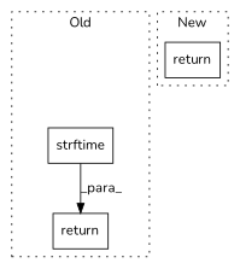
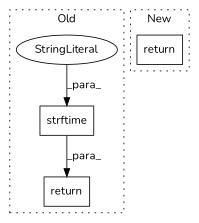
  digraph {
    fontname=Nunito
    node [a=41 l=7 shape=box fontname=Nunito]
    edge [fontname=Nunito]
    n1 [a=32 l="9,1" label=strftime s="2181,2209"]
+   n2 [a=45 l=19 label=StringLiteral s=2190 shape=ellipse]
    n3 [label=return s=2513]
    n4 [label=return s=3080]
    subgraph cluster_1 {
      label=Old
      style=dotted
      n1
+     n2
      n3
    }
    subgraph cluster_2 {
      label=New
      style=dotted
      n4
    }
    n1 -> n3 [label=_para_]
+   n2 -> n1 [label=_para_]
  }
